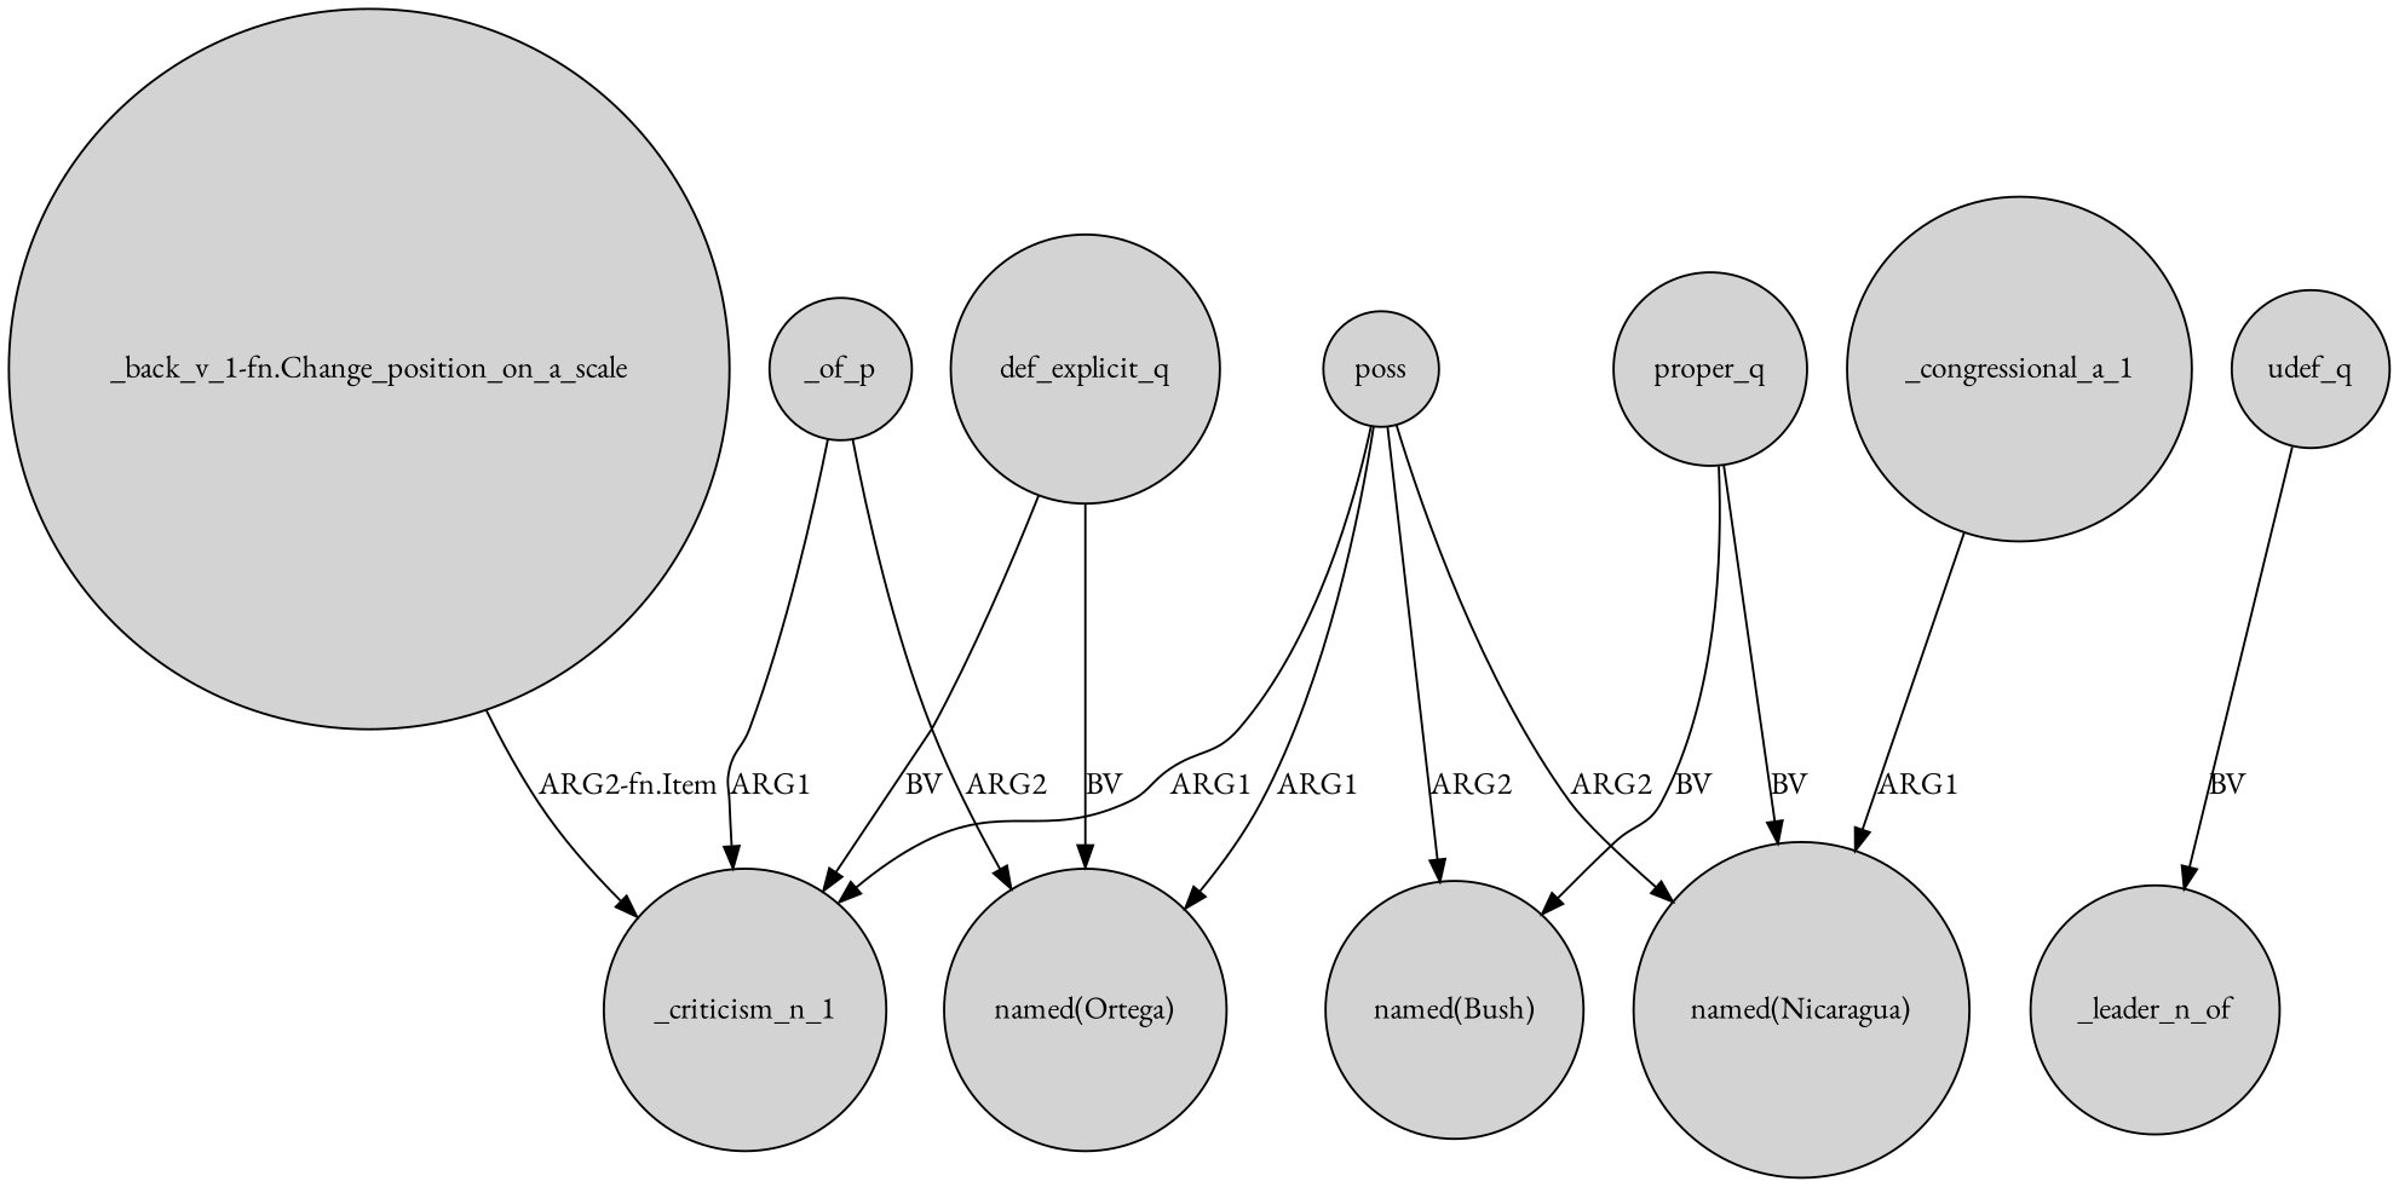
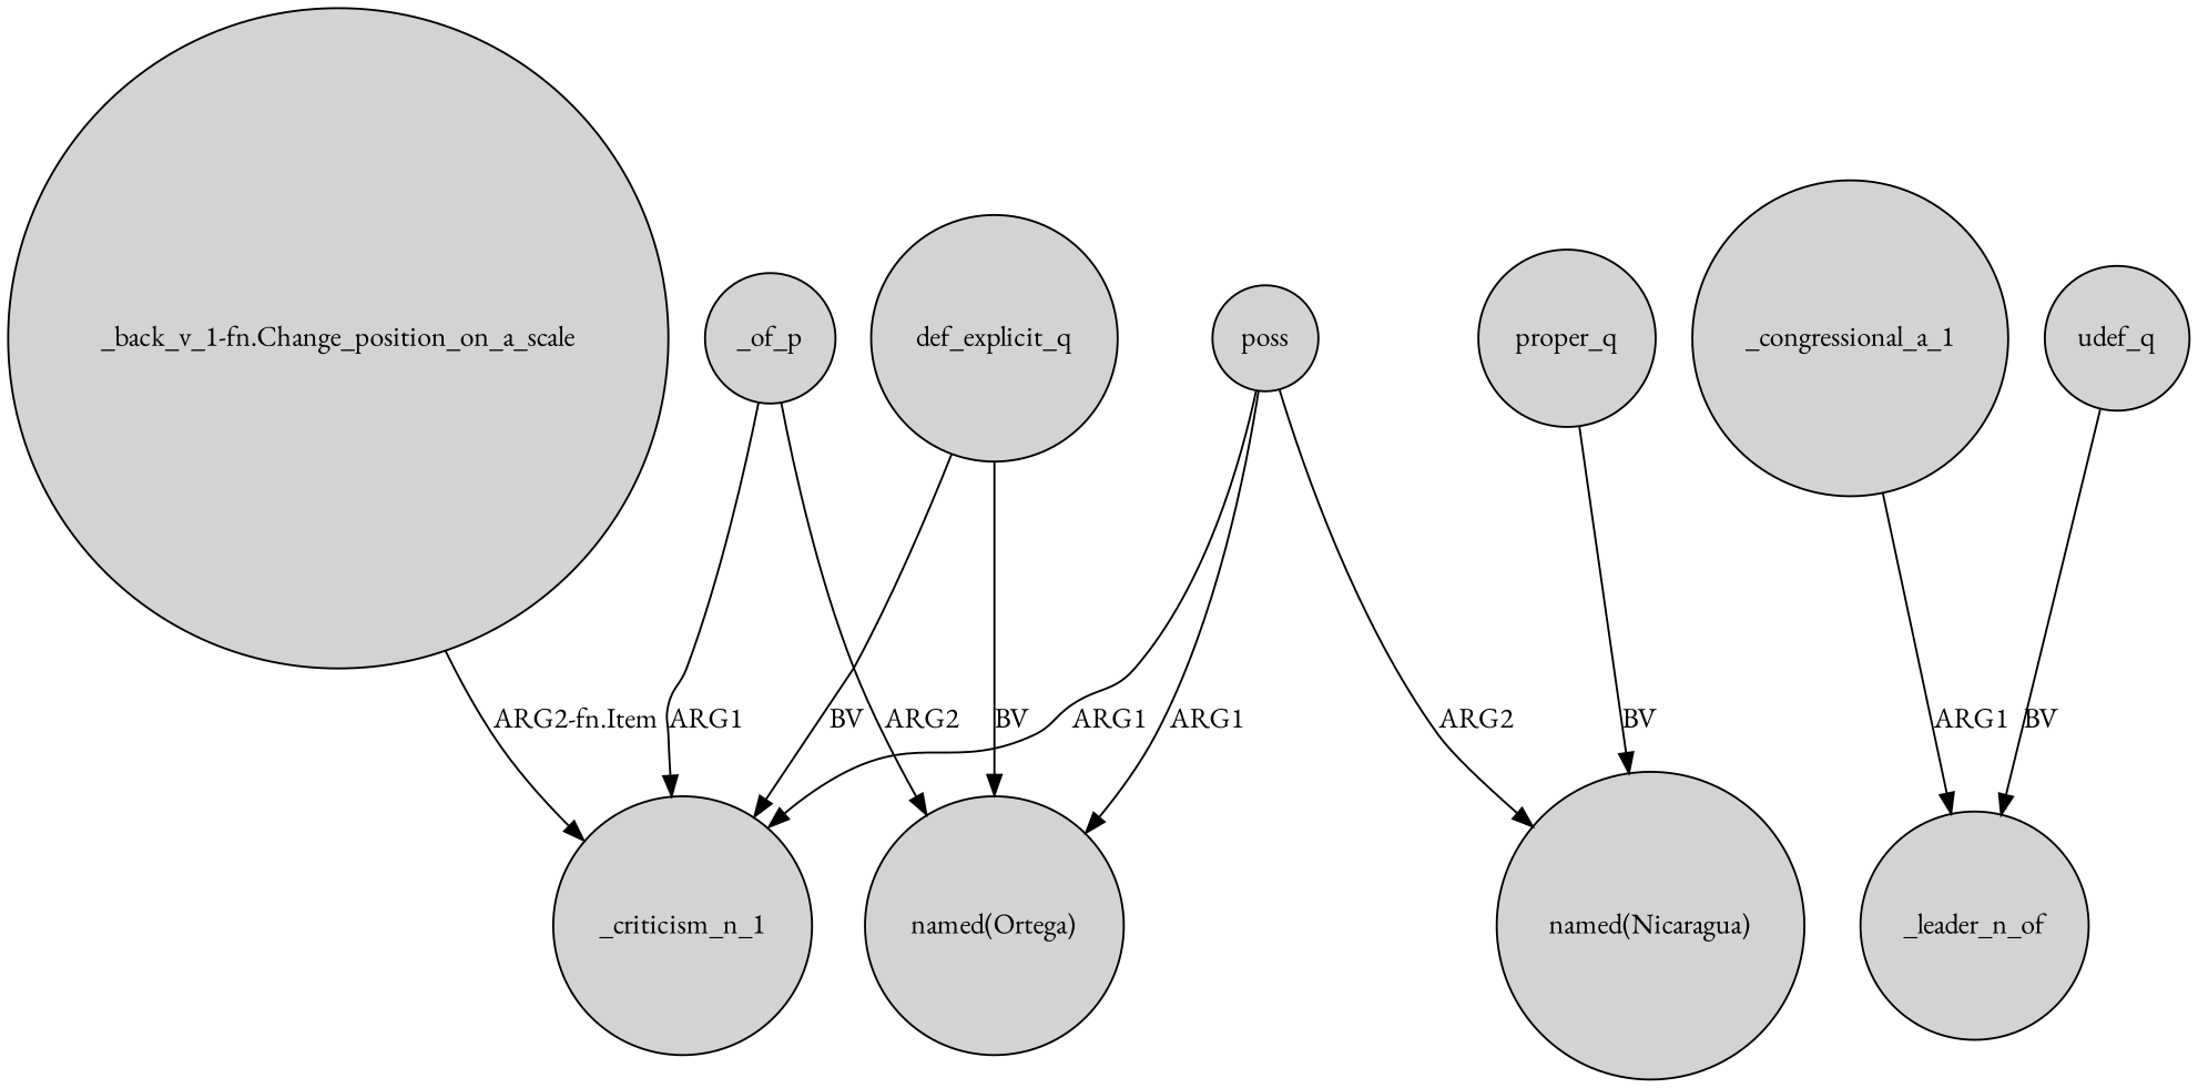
  digraph {
    fontname="EB Garamond"
    node [fontname="EB Garamond" shape=circle style=filled]
    edge [fontname="EB Garamond"]
    "_back_v_1-fn.Change_position_on_a_scale"
    _criticism_n_1
    def_explicit_q
    "named(Ortega)"
    poss
-   "named(Bush)"
    "named(Nicaragua)"
    proper_q
    _of_p
    udef_q
    _leader_n_of
    _congressional_a_1
    "_back_v_1-fn.Change_position_on_a_scale" -> _criticism_n_1 [label="ARG2-fn.Item"]
    def_explicit_q -> _criticism_n_1 [label=BV]
    def_explicit_q -> "named(Ortega)" [label=BV]
    poss -> _criticism_n_1 [label=ARG1]
    poss -> "named(Ortega)" [label=ARG1]
-   poss -> "named(Bush)" [label=ARG2]
    poss -> "named(Nicaragua)" [label=ARG2]
-   proper_q -> "named(Bush)" [label=BV]
    proper_q -> "named(Nicaragua)" [label=BV]
    _of_p -> _criticism_n_1 [label=ARG1]
    _of_p -> "named(Ortega)" [label=ARG2]
    udef_q -> _leader_n_of [label=BV]
-   _congressional_a_1 -> "named(Nicaragua)" [label=ARG1]
+   _congressional_a_1 -> _leader_n_of [label=ARG1]
  }
